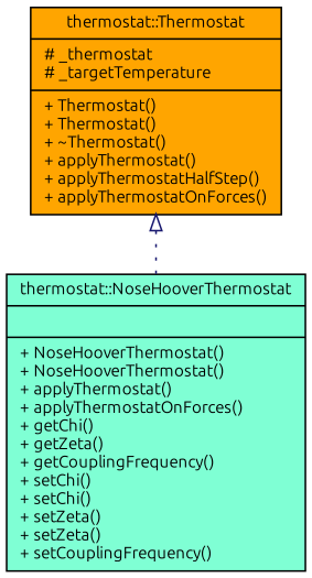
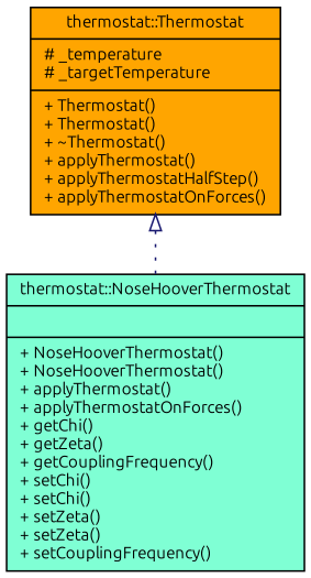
  digraph {
    fontname=Ubuntu
    node [color=black fontname=Ubuntu fontsize=10 shape=record style=filled]
    n1 [fillcolor=aquamarine fontcolor=black height=0.2 label="{thermostat::NoseHooverThermostat\n||+ NoseHooverThermostat()\l+ NoseHooverThermostat()\l+ applyThermostat()\l+ applyThermostatOnForces()\l+ getChi()\l+ getZeta()\l+ getCouplingFrequency()\l+ setChi()\l+ setChi()\l+ setZeta()\l+ setZeta()\l+ setCouplingFrequency()\l}" width=0.4]
-   n2 [fillcolor=orange height=0.2 label="{thermostat::Thermostat\n|# _thermostat\l# _targetTemperature\l|+ Thermostat()\l+ Thermostat()\l+ ~Thermostat()\l+ applyThermostat()\l+ applyThermostatHalfStep()\l+ applyThermostatOnForces()\l}" width=0.4]
+   n2 [fillcolor=orange height=0.2 label="{thermostat::Thermostat\n|# _temperature\l# _targetTemperature\l|+ Thermostat()\l+ Thermostat()\l+ ~Thermostat()\l+ applyThermostat()\l+ applyThermostatHalfStep()\l+ applyThermostatOnForces()\l}" width=0.4]
    n2 -> n1 [arrowtail=onormal color=midnightblue dir=back fontname=Ubuntu fontsize=10 labelfontname=Helvetica labelfontsize=10 style=dotted]
  }
